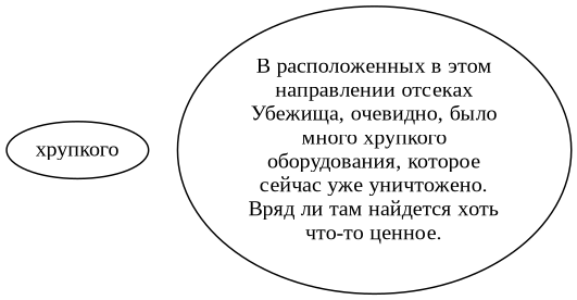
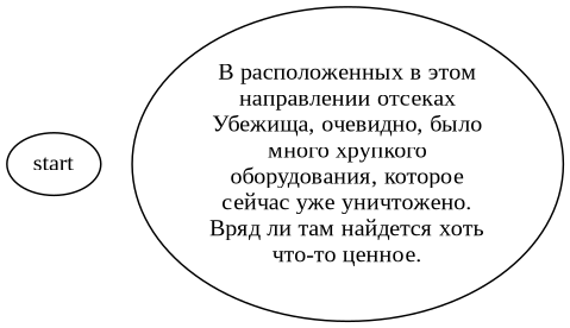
  digraph {
    fontname="Liberation Serif"
    node [color="#000000" fillcolor="#FFFFFF" style=filled fontname="Liberation Serif"]
-   start [label="хрупкого"]
+   start
    n2 [label="В расположенных в этом\nнаправлении отсеках\nУбежища, очевидно, было\nмного хрупкого\nоборудования, которое\nсейчас уже уничтожено.\nВряд ли там найдется хоть\nчто-то ценное."]
  }
